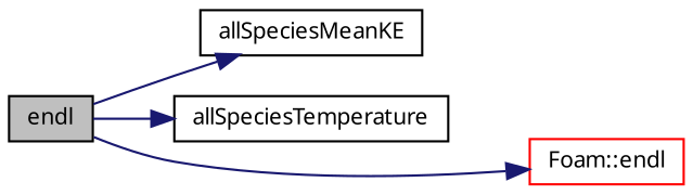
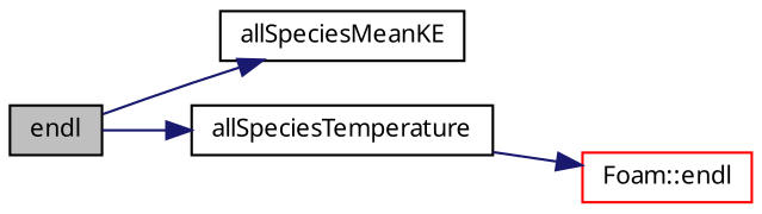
  digraph {
    fontname="Noto Sans"
    rankdir=LR
    node [color=black fontname="Noto Sans" fontsize=10 shape=record]
    edge [color=midnightblue fontname="Noto Sans" fontsize=10 labelfontname=Helvetica labelfontsize=10 style=solid]
    n1 [fillcolor=grey75 fontcolor=black height=0.2 label=endl style=filled width=0.4]
    n2 [height=0.2 label=allSpeciesMeanKE width=0.4]
    n3 [height=0.2 label=allSpeciesTemperature width=0.4]
    n4 [color=red height=0.2 label="Foam::endl" width=0.4]
    n1 -> n2
    n1 -> n3
-   n1 -> n4
+   n3 -> n4
  }
